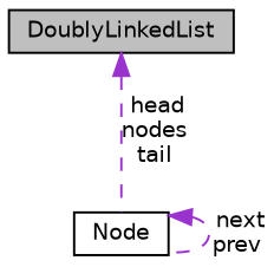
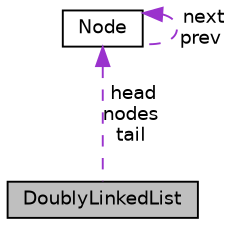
  digraph {
    node [color=black fontname=Helvetica fontsize=10 shape=record style=filled]
    edge [color=darkorchid3 dir=back fontname=Helvetica fontsize=10 labelfontname=Helvetica labelfontsize=10 style=dashed]
    n1 [fillcolor=grey75 fontcolor=black height=0.2 label=DoublyLinkedList width=0.4]
    n2 [fillcolor=white height=0.2 label="Node" width=0.4]
-   n1 -> n2 [label=" head\nnodes\ntail"]
+   n2 -> n1 [label=" head\nnodes\ntail"]
    n2 -> n2 [label=" next\nprev"]
  }
